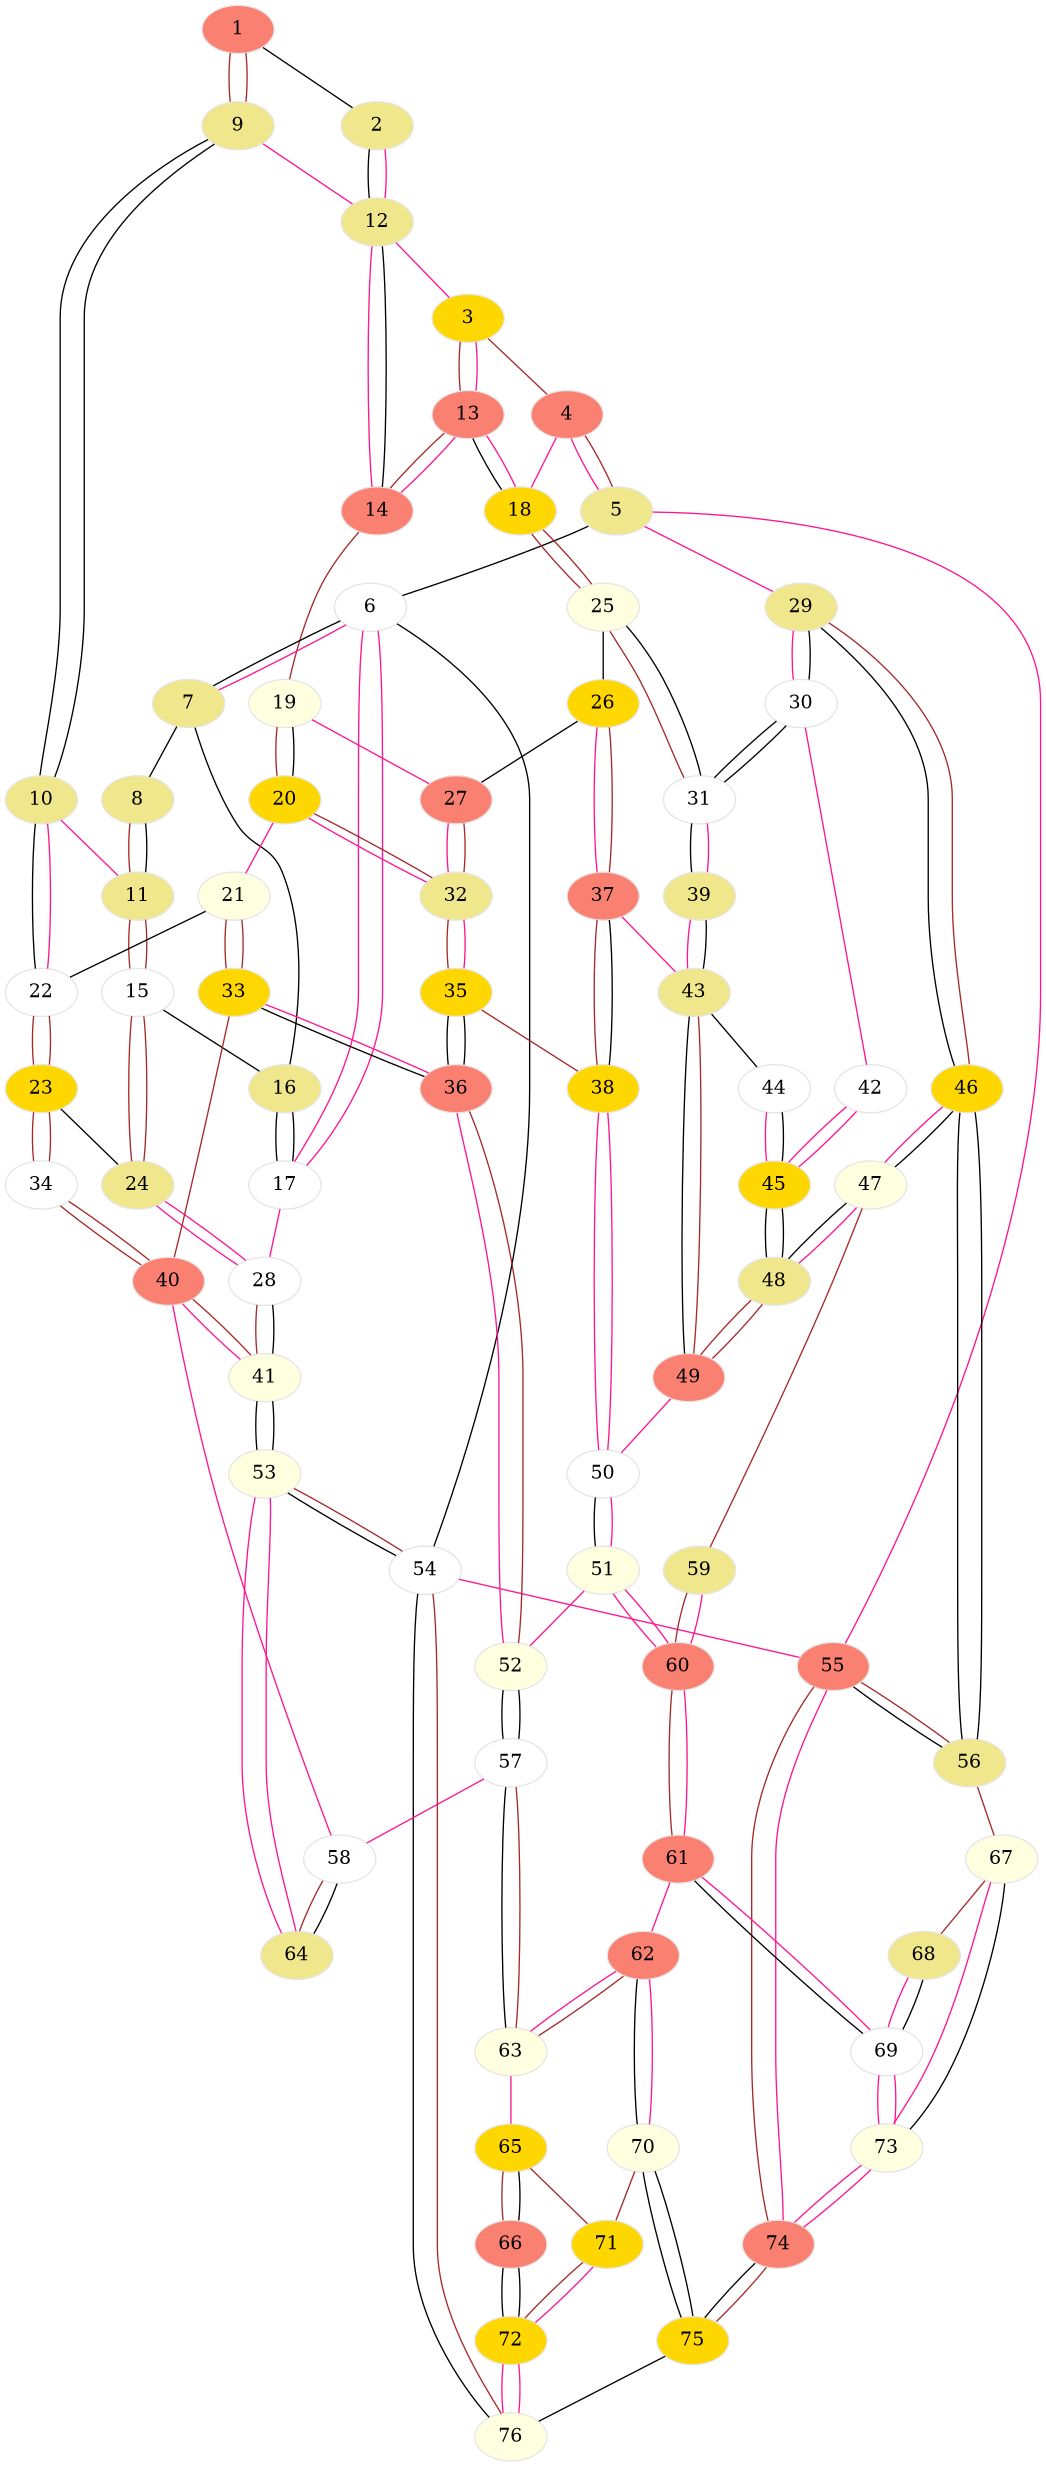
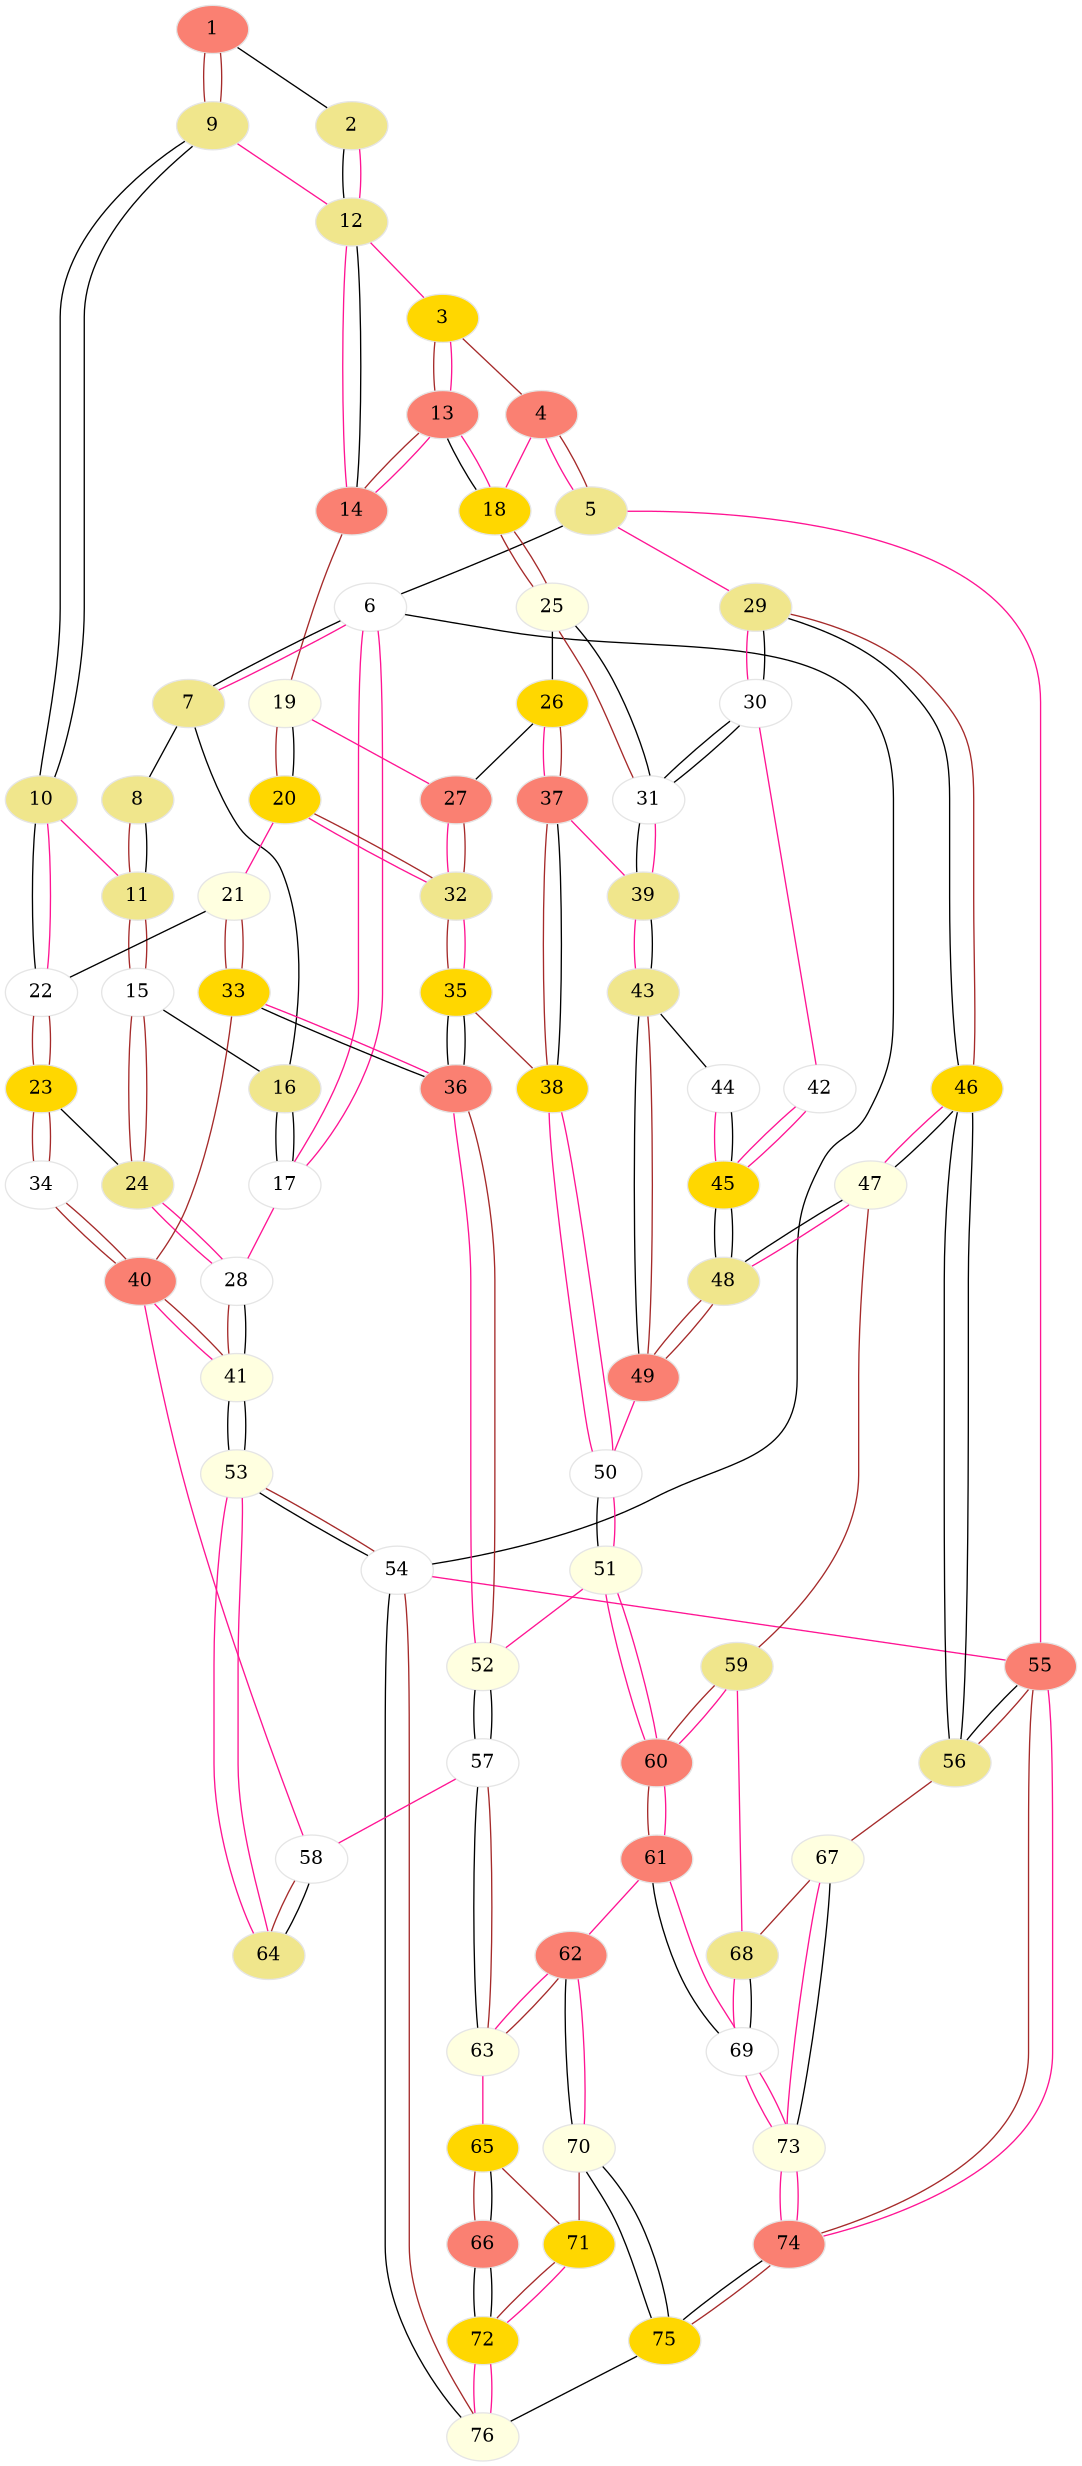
  graph {
    node [color=gray90 fillcolor=khaki style=filled]
    edge [color=deeppink]
    1 [fillcolor=salmon]
    2
    9
    12
    10
    3 [fillcolor=gold]
    4 [fillcolor=salmon]
    13 [fillcolor=salmon]
    14 [fillcolor=salmon]
    5
    18 [fillcolor=gold]
    6 [fillcolor=white]
    29
    55 [fillcolor=salmon]
    25 [fillcolor=lightyellow]
    7
    17 [fillcolor=white]
    54 [fillcolor=white]
    30 [fillcolor=white]
    46 [fillcolor=gold]
    56
    74 [fillcolor=salmon]
    8
    16
    28 [fillcolor=white]
    76 [fillcolor=lightyellow]
    11
    15 [fillcolor=white]
    22 [fillcolor=white]
    23 [fillcolor=gold]
    24
    19 [fillcolor=lightyellow]
    20 [fillcolor=gold]
    27 [fillcolor=salmon]
    41 [fillcolor=lightyellow]
    26 [fillcolor=gold]
    31 [fillcolor=white]
    21 [fillcolor=lightyellow]
    32
    33 [fillcolor=gold]
    35 [fillcolor=gold]
    36 [fillcolor=salmon]
    40 [fillcolor=salmon]
    34 [fillcolor=white]
    37 [fillcolor=salmon]
    39
    38 [fillcolor=gold]
    53 [fillcolor=lightyellow]
    42 [fillcolor=white]
    47 [fillcolor=lightyellow]
    45 [fillcolor=gold]
    43
    52 [fillcolor=lightyellow]
    58 [fillcolor=white]
    50 [fillcolor=white]
    57 [fillcolor=white]
    51 [fillcolor=lightyellow]
    44 [fillcolor=white]
    49 [fillcolor=salmon]
    64
    48
    59
    67 [fillcolor=lightyellow]
    60 [fillcolor=salmon]
    68
    61 [fillcolor=salmon]
    63 [fillcolor=lightyellow]
    75 [fillcolor=gold]
    73 [fillcolor=lightyellow]
    65 [fillcolor=gold]
    69 [fillcolor=white]
    62 [fillcolor=salmon]
    70 [fillcolor=lightyellow]
    71 [fillcolor=gold]
    66 [fillcolor=salmon]
    72 [fillcolor=gold]
    1 -- 2 [color=black]
    1 -- 9 [color=brown]
    1 -- 9 [color=brown]
    2 -- 12 [color=black]
    2 -- 12
    9 -- 12
    9 -- 10 [color=black]
    9 -- 10 [color=black]
    12 -- 3
    12 -- 14
    12 -- 14 [color=black]
    10 -- 11
    10 -- 22 [color=black]
    10 -- 22
    3 -- 4 [color=brown]
    3 -- 13 [color=brown]
    3 -- 13
    4 -- 5
    4 -- 5 [color=brown]
    4 -- 18
    13 -- 14 [color=brown]
    13 -- 14
    13 -- 18 [color=black]
    13 -- 18
    14 -- 19 [color=brown]
    5 -- 6 [color=black]
    5 -- 29
    5 -- 55
    18 -- 25 [color=brown]
    18 -- 25 [color=brown]
    6 -- 7 [color=black]
    6 -- 7
    6 -- 17
    6 -- 17
    6 -- 54 [color=black]
    29 -- 30
    29 -- 30 [color=black]
    29 -- 46 [color=black]
    29 -- 46 [color=brown]
    55 -- 56 [color=black]
    55 -- 56 [color=brown]
    55 -- 74 [color=brown]
    55 -- 74
    25 -- 26 [color=black]
    25 -- 31 [color=brown]
    25 -- 31 [color=black]
    7 -- 8 [color=black]
    7 -- 16 [color=black]
    17 -- 28
    54 -- 55
    54 -- 76 [color=black]
    54 -- 76 [color=brown]
    30 -- 31 [color=black]
    30 -- 31 [color=black]
    30 -- 42
    46 -- 56 [color=black]
    46 -- 56 [color=black]
    46 -- 47
    46 -- 47 [color=black]
    56 -- 67 [color=brown]
    74 -- 75 [color=black]
    74 -- 75 [color=brown]
    8 -- 11 [color=brown]
    8 -- 11 [color=black]
    16 -- 17 [color=black]
    16 -- 17 [color=black]
    28 -- 41 [color=brown]
    28 -- 41 [color=black]
    11 -- 15 [color=brown]
    11 -- 15 [color=brown]
    15 -- 16 [color=black]
    15 -- 24 [color=brown]
    15 -- 24 [color=brown]
    22 -- 23 [color=brown]
    22 -- 23 [color=brown]
    23 -- 24 [color=black]
    23 -- 34 [color=brown]
    23 -- 34 [color=brown]
    24 -- 28
    24 -- 28
    19 -- 20 [color=brown]
    19 -- 20 [color=black]
    19 -- 27
    20 -- 21
    20 -- 32
    20 -- 32 [color=brown]
    27 -- 32
    27 -- 32 [color=brown]
    41 -- 53 [color=black]
    41 -- 53 [color=black]
    26 -- 27 [color=black]
    26 -- 37
    26 -- 37 [color=brown]
    31 -- 39 [color=black]
    31 -- 39
    21 -- 22 [color=black]
    21 -- 33 [color=brown]
    21 -- 33 [color=brown]
    32 -- 35 [color=brown]
    32 -- 35
    33 -- 36 [color=black]
    33 -- 36
    33 -- 40 [color=brown]
    35 -- 36 [color=black]
    35 -- 36 [color=black]
    35 -- 38 [color=brown]
    36 -- 52
    36 -- 52 [color=brown]
    40 -- 41
    40 -- 41 [color=brown]
    40 -- 58
    34 -- 40 [color=brown]
    34 -- 40 [color=brown]
-   37 -- 43
+   37 -- 39
    37 -- 38 [color=brown]
    37 -- 38 [color=black]
    39 -- 43
    39 -- 43 [color=black]
    38 -- 50
    38 -- 50
    53 -- 54 [color=black]
    53 -- 54 [color=brown]
    53 -- 64
    53 -- 64
    42 -- 45
    42 -- 45
    47 -- 48 [color=black]
    47 -- 48
    47 -- 59 [color=brown]
    45 -- 48 [color=black]
    45 -- 48 [color=black]
    43 -- 44 [color=black]
    43 -- 49 [color=black]
    43 -- 49 [color=brown]
    52 -- 57 [color=black]
    52 -- 57 [color=black]
    58 -- 64 [color=brown]
    58 -- 64 [color=black]
    50 -- 51 [color=black]
    50 -- 51
    57 -- 58
    57 -- 63 [color=black]
    57 -- 63 [color=brown]
    51 -- 52
    51 -- 60
    51 -- 60
    44 -- 45
    44 -- 45 [color=black]
    49 -- 50
    48 -- 49 [color=brown]
    48 -- 49 [color=brown]
    59 -- 60 [color=brown]
    59 -- 60
+   59 -- 68
    67 -- 68 [color=brown]
    67 -- 73
    67 -- 73 [color=black]
    60 -- 61 [color=brown]
    60 -- 61
    68 -- 69
    68 -- 69 [color=black]
    61 -- 69 [color=black]
    61 -- 69
    61 -- 62
    63 -- 65
    75 -- 76 [color=black]
    73 -- 74
    73 -- 74
    65 -- 71 [color=brown]
    65 -- 66 [color=brown]
    65 -- 66 [color=black]
    69 -- 73
    69 -- 73
    62 -- 63
    62 -- 63 [color=brown]
    62 -- 70 [color=black]
    62 -- 70
    70 -- 75 [color=black]
    70 -- 75 [color=black]
    70 -- 71 [color=brown]
    71 -- 72 [color=brown]
    71 -- 72
    66 -- 72 [color=black]
    66 -- 72 [color=black]
    72 -- 76
    72 -- 76
  }
